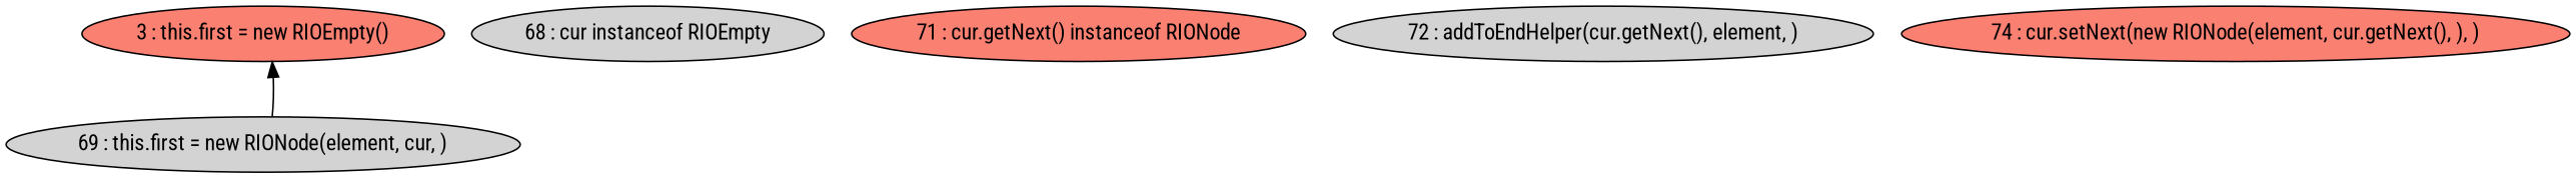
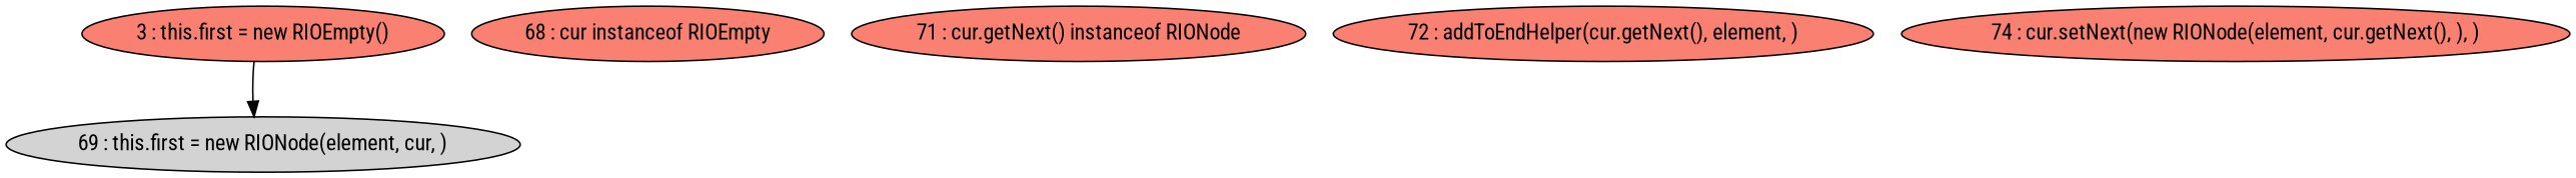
  digraph {
    fontname="Roboto Condensed"
    node [style=filled fillcolor=salmon fontname="Roboto Condensed"]
    "3 : this.first = new RIOEmpty()"
    "69 : this.first = new RIONode(element, cur, )" [fillcolor=lightgrey]
-   "68 : cur instanceof RIOEmpty" [fillcolor=lightgrey]
+   "68 : cur instanceof RIOEmpty"
    "71 : cur.getNext() instanceof RIONode"
-   "72 : addToEndHelper(cur.getNext(), element, )" [fillcolor=lightgrey]
+   "72 : addToEndHelper(cur.getNext(), element, )"
    "74 : cur.setNext(new RIONode(element, cur.getNext(), ), )"
-   "69 : this.first = new RIONode(element, cur, )" -> "3 : this.first = new RIOEmpty()" [style=solid arrowhead=normal fontname="Roboto Condensed"]
+   "3 : this.first = new RIOEmpty()" -> "69 : this.first = new RIONode(element, cur, )" [style=solid arrowhead=normal fontname="Roboto Condensed"]
  }
